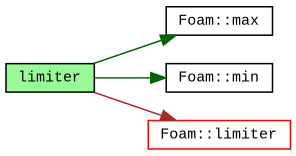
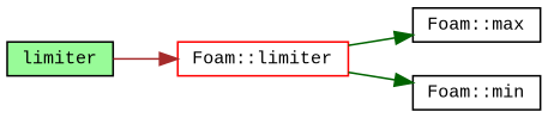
  digraph {
    fontname="Liberation Mono"
    rankdir=LR
    node [color=black fillcolor=white fontname="Liberation Mono" fontsize=10 shape=record style=filled]
    edge [color=darkgreen fontname="Liberation Mono" fontsize=10 labelfontname=FreeSans labelfontsize=10 style=solid]
    n1 [fillcolor=palegreen fontcolor=black height=0.2 label=limiter width=0.4]
    n2 [height=0.2 label="Foam::max" width=0.4]
    n3 [height=0.2 label="Foam::min" width=0.4]
    n4 [color=red height=0.2 label="Foam::limiter" width=0.4]
-   n1 -> n2
-   n1 -> n3
+   n4 -> n2
+   n4 -> n3
    n1 -> n4 [color=brown]
  }
